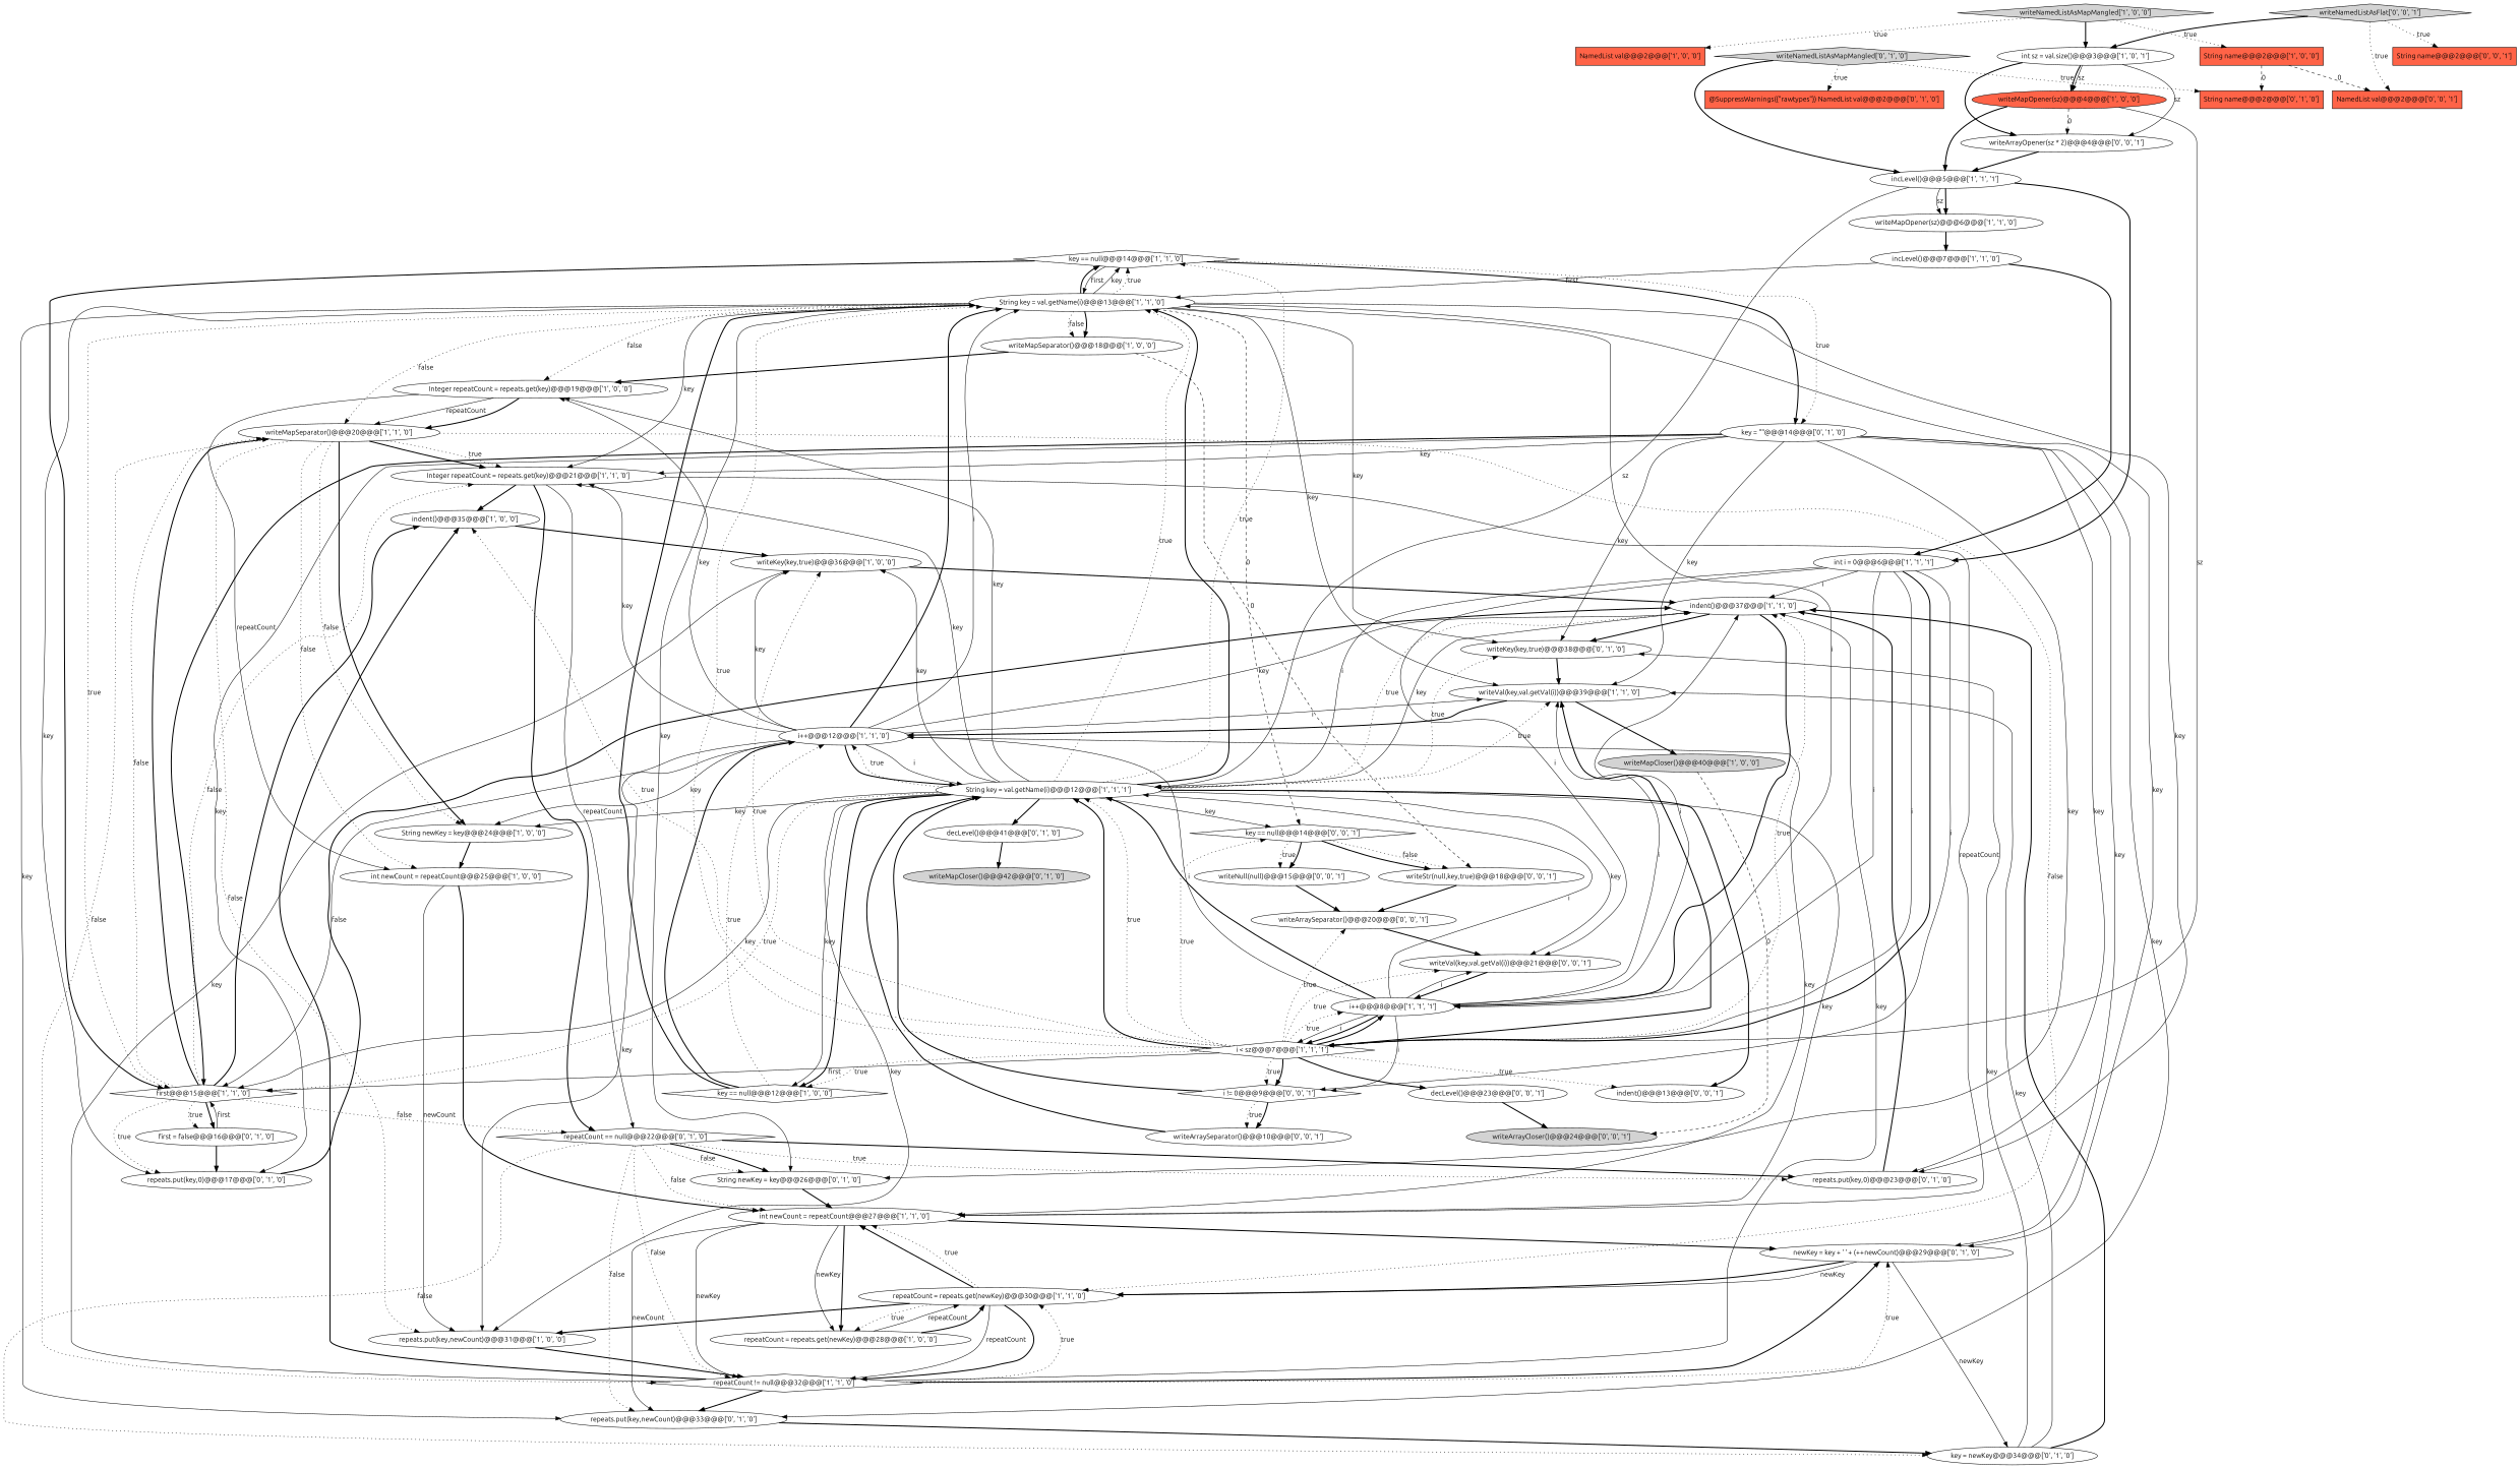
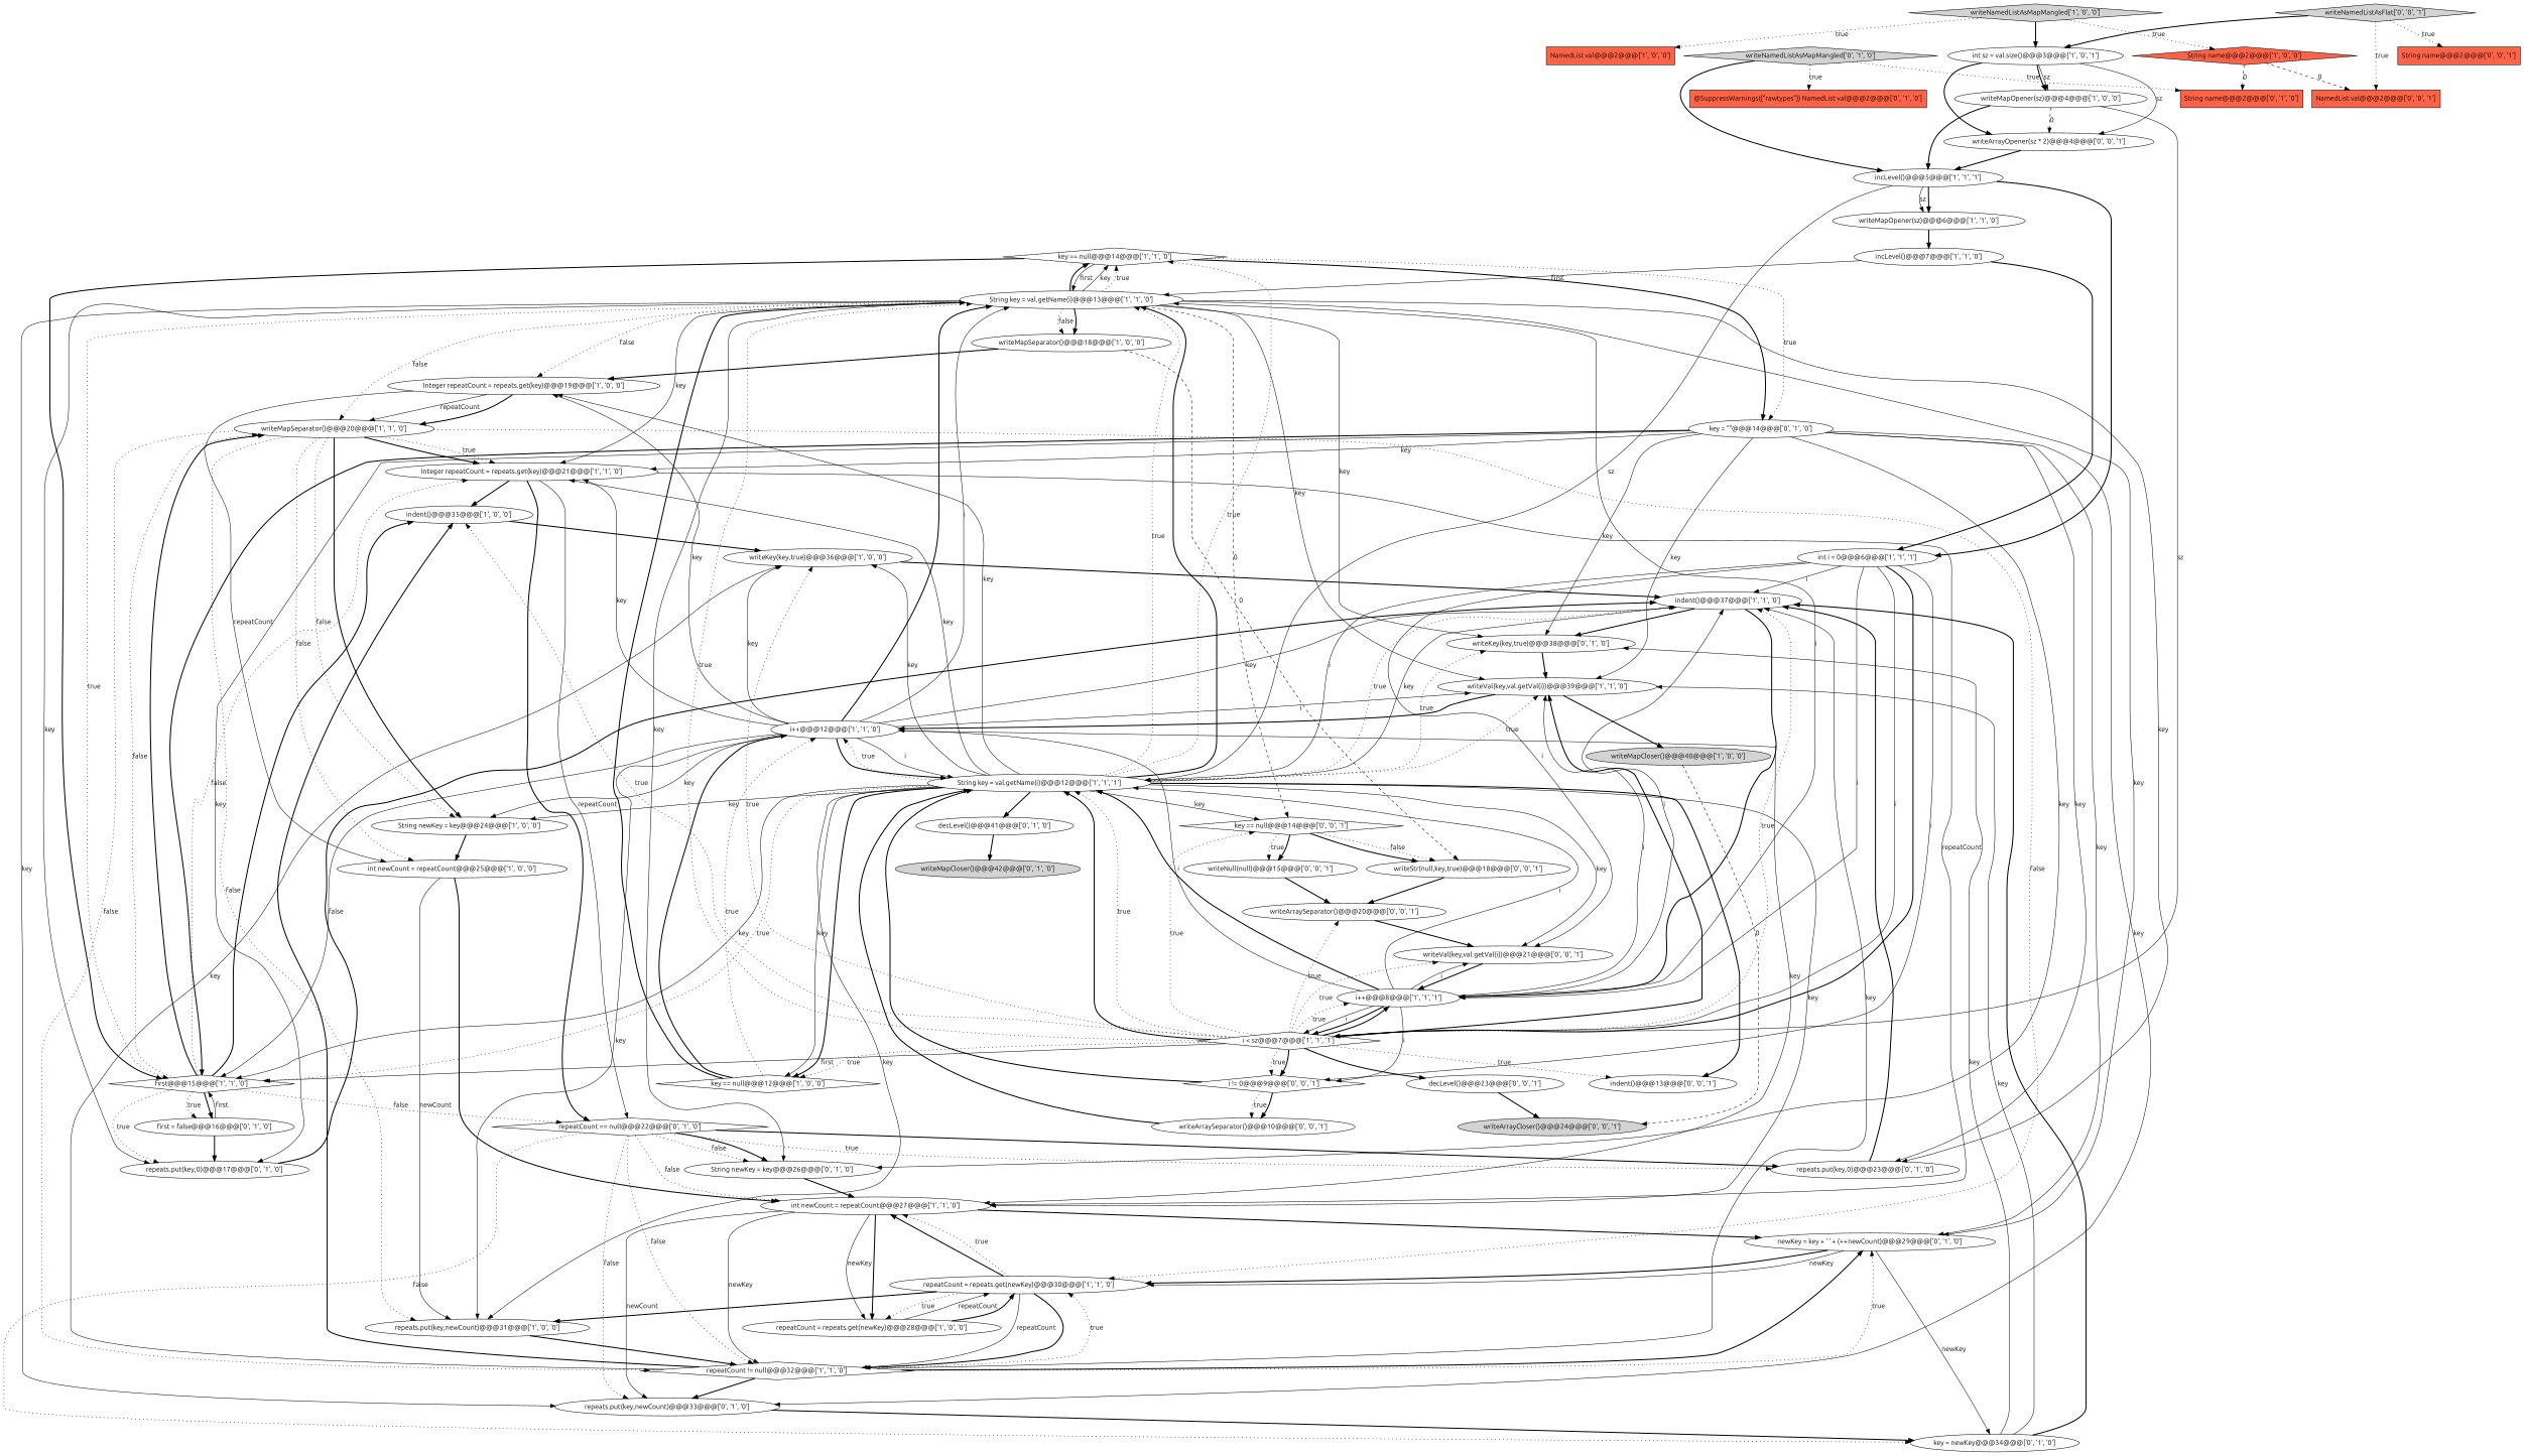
  digraph {
    fontname=Ubuntu
    node [fillcolor=white fontname=Ubuntu shape=ellipse style=filled]
    edge [fontname=Ubuntu style=bold]
    n1 [label="key == null@@@14@@@['1', '1', '0']" shape=diamond]
    n2 [label="String key = val.getName(i)@@@13@@@['1', '1', '0']"]
    n3 [label="key = \"\"@@@14@@@['0', '1', '0']"]
    n4 [label="first@@@15@@@['1', '1', '0']" shape=diamond]
    n5 [label="writeMapSeparator()@@@20@@@['1', '1', '0']"]
    n6 [label="Integer repeatCount = repeats.get(key)@@@21@@@['1', '1', '0']"]
    n7 [label="writeKey(key,true)@@@38@@@['0', '1', '0']"]
    n8 [label="writeVal(key,val.getVal(i))@@@39@@@['1', '1', '0']"]
    n9 [label="Integer repeatCount = repeats.get(key)@@@19@@@['1', '0', '0']"]
    n10 [label="String newKey = key@@@26@@@['0', '1', '0']"]
    n11 [label="repeats.put(key,0)@@@17@@@['0', '1', '0']"]
    n12 [label="repeats.put(key,newCount)@@@33@@@['0', '1', '0']"]
    n13 [label="repeats.put(key,0)@@@23@@@['0', '1', '0']"]
    n14 [label="key == null@@@14@@@['0', '0', '1']" shape=diamond]
    n15 [label="newKey = key + ' ' + (++newCount)@@@29@@@['0', '1', '0']"]
    n16 [label="writeMapSeparator()@@@18@@@['1', '0', '0']"]
    n17 [label="indent()@@@35@@@['1', '0', '0']"]
    n18 [label="first = false@@@16@@@['0', '1', '0']"]
    n19 [label="repeatCount == null@@@22@@@['0', '1', '0']" shape=diamond]
    n20 [label="writeNull(null)@@@15@@@['0', '0', '1']"]
    n21 [label="writeArraySeparator()@@@20@@@['0', '0', '1']"]
    n22 [label="writeVal(key,val.getVal(i))@@@21@@@['0', '0', '1']"]
    n23 [label="writeKey(key,true)@@@36@@@['1', '0', '0']"]
    n24 [label="indent()@@@37@@@['1', '1', '0']"]
    n25 [label="int newCount = repeatCount@@@25@@@['1', '0', '0']"]
    n26 [label="repeats.put(key,newCount)@@@31@@@['1', '0', '0']"]
    n27 [label="int newCount = repeatCount@@@27@@@['1', '1', '0']"]
    n28 [label="repeatCount != null@@@32@@@['1', '1', '0']" shape=diamond]
    n29 [label="repeatCount = repeats.get(newKey)@@@28@@@['1', '0', '0']"]
    n30 [label="String newKey = key@@@24@@@['1', '0', '0']"]
    n31 [label="repeatCount = repeats.get(newKey)@@@30@@@['1', '1', '0']"]
    n32 [fillcolor=lightgray label="writeNamedListAsFlat['0', '0', '1']" shape=diamond]
    n33 [label="int sz = val.size()@@@3@@@['1', '0', '1']"]
    n34 [fillcolor=tomato label="String name@@@2@@@['0', '0', '1']" shape=box]
    n35 [fillcolor=tomato label="NamedList val@@@2@@@['0', '0', '1']" shape=box]
    n36 [label="writeArrayOpener(sz * 2)@@@4@@@['0', '0', '1']"]
-   n37 [fillcolor=tomato label="writeMapOpener(sz)@@@4@@@['1', '0', '0']"]
+   n37 [label="writeMapOpener(sz)@@@4@@@['1', '0', '0']"]
    n38 [label="i++@@@12@@@['1', '1', '0']"]
    n39 [fillcolor=lightgray label="writeMapCloser()@@@40@@@['1', '0', '0']"]
    n40 [label="String key = val.getName(i)@@@12@@@['1', '1', '1']"]
    n41 [label="key == null@@@12@@@['1', '0', '0']" shape=diamond]
    n42 [label="indent()@@@13@@@['0', '0', '1']"]
    n43 [label="decLevel()@@@41@@@['0', '1', '0']"]
    n44 [label="i++@@@8@@@['1', '1', '1']"]
    n45 [fillcolor=tomato label="String name@@@2@@@['0', '1', '0']" shape=box]
    n46 [fillcolor=lightgray label="writeNamedListAsMapMangled['1', '0', '0']" shape=diamond]
    n47 [fillcolor=tomato label="NamedList val@@@2@@@['1', '0', '0']" shape=box]
-   n48 [fillcolor=tomato label="String name@@@2@@@['1', '0', '0']" shape=box]
+   n48 [fillcolor=tomato label="String name@@@2@@@['1', '0', '0']" shape=diamond]
    n49 [label="writeStr(null,key,true)@@@18@@@['0', '0', '1']"]
    n50 [label="i != 0@@@9@@@['0', '0', '1']" shape=diamond]
    n51 [label="writeArraySeparator()@@@10@@@['0', '0', '1']"]
    n52 [label="writeMapOpener(sz)@@@6@@@['1', '1', '0']"]
    n53 [label="incLevel()@@@7@@@['1', '1', '0']"]
    n54 [label="int i = 0@@@6@@@['1', '1', '1']"]
    n55 [label="key = newKey@@@34@@@['0', '1', '0']"]
    n56 [label="i < sz@@@7@@@['1', '1', '1']" shape=diamond]
    n57 [label="decLevel()@@@23@@@['0', '0', '1']"]
    n58 [fillcolor=lightgray label="writeArrayCloser()@@@24@@@['0', '0', '1']"]
    n59 [label="incLevel()@@@5@@@['1', '1', '1']"]
    n60 [fillcolor=tomato label="@SuppressWarnings({\"rawtypes\"}) NamedList val@@@2@@@['0', '1', '0']" shape=box]
    n61 [fillcolor=lightgray label="writeNamedListAsMapMangled['0', '1', '0']" shape=diamond]
    n62 [fillcolor=lightgray label="writeMapCloser()@@@42@@@['0', '1', '0']"]
    n1 -> n2 [label=first style=solid]
    n1 -> n3
    n1 -> n3 [label=true style=dotted]
    n1 -> n4
    n2 -> n1 [label=key style=solid]
    n2 -> n1 [label=true style=dotted]
    n2 -> n1
    n2 -> n4 [label=true style=dotted]
    n2 -> n5 [label=false style=dotted]
    n2 -> n6 [label=key style=solid]
    n2 -> n7 [label=key style=solid]
    n2 -> n8 [label=key style=solid]
    n2 -> n9 [label=false style=dotted]
    n2 -> n10 [label=key style=solid]
    n2 -> n11 [label=key style=solid]
    n2 -> n12 [label=key style=solid]
    n2 -> n13 [label=key style=solid]
    n2 -> n14 [label=0 style=dashed]
    n2 -> n15 [label=key style=solid]
    n2 -> n16
    n2 -> n16 [label=false style=dotted]
    n3 -> n4
    n3 -> n6 [label=key style=solid]
    n3 -> n7 [label=key style=solid]
    n3 -> n8 [label=key style=solid]
    n3 -> n10 [label=key style=solid]
    n3 -> n11 [label=key style=solid]
    n3 -> n12 [label=key style=solid]
    n3 -> n13 [label=key style=solid]
    n3 -> n15 [label=key style=solid]
    n4 -> n5
    n4 -> n5 [label=false style=dotted]
    n4 -> n6 [label=false style=dotted]
    n4 -> n11 [label=true style=dotted]
    n4 -> n17
    n4 -> n18 [label=true style=dotted]
    n4 -> n18
    n4 -> n19 [label=false style=dotted]
    n5 -> n6 [label=true style=dotted]
    n5 -> n6
    n5 -> n25 [label=false style=dotted]
    n5 -> n26 [label=false style=dotted]
    n5 -> n28 [label=false style=dotted]
    n5 -> n30
    n5 -> n30 [label=false style=dotted]
    n5 -> n31 [label=false style=dotted]
    n6 -> n17
    n6 -> n19
    n6 -> n19 [label=repeatCount style=solid]
    n6 -> n27 [label=repeatCount style=solid]
    n7 -> n8
    n8 -> n38
    n8 -> n39
    n9 -> n5 [label=repeatCount style=solid]
    n9 -> n5
    n9 -> n25 [label=repeatCount style=solid]
    n10 -> n27
    n11 -> n24
    n12 -> n55
    n13 -> n24
    n14 -> n20 [label=true style=dotted]
    n14 -> n20
    n14 -> n49 [label=false style=dotted]
    n14 -> n49
    n15 -> n31 [label=newKey style=solid]
    n15 -> n31
    n15 -> n55 [label=newKey style=solid]
    n16 -> n9
    n16 -> n49 [label=0 style=dashed]
    n17 -> n23
    n18 -> n4 [label=first style=solid]
    n18 -> n11
    n19 -> n10
    n19 -> n10 [label=false style=dotted]
    n19 -> n12 [label=false style=dotted]
    n19 -> n13 [label=true style=dotted]
    n19 -> n13
    n19 -> n27 [label=false style=dotted]
    n19 -> n28 [label=false style=dotted]
    n19 -> n55 [label=false style=dotted]
    n20 -> n21
    n21 -> n22
    n22 -> n44
    n23 -> n24
    n24 -> n7
    n24 -> n44
    n25 -> n26 [label=newCount style=solid]
    n25 -> n27
    n26 -> n28
    n27 -> n12 [label=newCount style=solid]
    n27 -> n15
    n27 -> n28 [label=newKey style=solid]
    n27 -> n29
    n27 -> n29 [label=newKey style=solid]
    n28 -> n12
    n28 -> n15 [label=true style=dotted]
    n28 -> n15
    n28 -> n17
    n28 -> n23 [label=key style=solid]
    n28 -> n24 [label=key style=solid]
    n28 -> n31 [label=true style=dotted]
    n29 -> n31 [label=repeatCount style=solid]
    n29 -> n31
    n30 -> n25
    n31 -> n26
    n31 -> n27
    n31 -> n27 [label=true style=dotted]
    n31 -> n28
    n31 -> n28 [label=repeatCount style=solid]
    n31 -> n29 [label=true style=dotted]
    n32 -> n33
    n32 -> n34 [label=true style=dotted]
    n32 -> n35 [label=true style=dotted]
    n33 -> n36 [label=sz style=solid]
    n33 -> n36
    n33 -> n37
    n33 -> n37 [label=sz style=solid]
    n36 -> n59
    n37 -> n36 [label=0 style=dashed]
    n37 -> n56 [label=sz style=solid]
    n37 -> n59
    n38 -> n2
    n38 -> n2 [label=i style=solid]
    n38 -> n4 [label=false style=solid]
    n38 -> n6 [label=key style=solid]
    n38 -> n8 [label=i style=solid]
    n38 -> n9 [label=key style=solid]
    n38 -> n23 [label=key style=solid]
    n38 -> n24 [label=key style=solid]
    n38 -> n26 [label=key style=solid]
    n38 -> n27 [label=key style=solid]
    n38 -> n30 [label=key style=solid]
    n38 -> n40 [label=i style=solid]
    n38 -> n40
    n39 -> n58 [label=0 style=dashed]
    n40 -> n1 [label=true style=dotted]
    n40 -> n2 [label=true style=dotted]
    n40 -> n2
    n40 -> n4 [label=key style=solid]
    n40 -> n4 [label=true style=dotted]
    n40 -> n6 [label=key style=solid]
    n40 -> n7 [label=true style=dotted]
    n40 -> n8 [label=true style=dotted]
    n40 -> n9 [label=key style=solid]
    n40 -> n14 [label=key style=solid]
    n40 -> n22 [label=key style=solid]
    n40 -> n23 [label=key style=solid]
    n40 -> n24 [label=true style=dotted]
    n40 -> n24 [label=key style=solid]
    n40 -> n26 [label=key style=solid]
    n40 -> n27 [label=key style=solid]
    n40 -> n30 [label=key style=solid]
    n40 -> n38 [label=true style=dotted]
    n40 -> n41 [label=key style=solid]
    n40 -> n41
    n40 -> n42
    n40 -> n43
    n41 -> n2
    n41 -> n38
    n41 -> n38 [label=true style=dotted]
    n43 -> n62
    n44 -> n2 [label=i style=solid]
    n44 -> n8 [label=i style=solid]
    n44 -> n22 [label=i style=solid]
    n44 -> n24 [label=i style=solid]
    n44 -> n38 [label=i style=solid]
    n44 -> n40
    n44 -> n40 [label=i style=solid]
    n44 -> n50 [label=i style=solid]
    n44 -> n56 [label=i style=solid]
    n44 -> n56
    n46 -> n33
    n46 -> n47 [label=true style=dotted]
    n46 -> n48 [label=true style=dotted]
    n48 -> n35 [label=0 style=dashed]
    n48 -> n45 [label=0 style=dashed]
    n49 -> n21
    n50 -> n40
    n50 -> n51 [label=true style=dotted]
    n50 -> n51
    n51 -> n40
    n52 -> n53
    n53 -> n2 [label=first style=solid]
    n53 -> n54
    n54 -> n22 [label=i style=solid]
    n54 -> n24 [label=i style=solid]
    n54 -> n40 [label=i style=solid]
    n54 -> n44 [label=i style=solid]
    n54 -> n50 [label=i style=solid]
    n54 -> n56 [label=i style=solid]
    n54 -> n56
    n55 -> n7 [label=key style=solid]
    n55 -> n8 [label=key style=solid]
    n55 -> n24
    n56 -> n2 [label=true style=dotted]
    n56 -> n4 [label=first style=solid]
    n56 -> n8
    n56 -> n14 [label=true style=dotted]
    n56 -> n17 [label=true style=dotted]
    n56 -> n21 [label=true style=dotted]
    n56 -> n22 [label=true style=dotted]
    n56 -> n23 [label=true style=dotted]
    n56 -> n24 [label=true style=dotted]
    n56 -> n40
    n56 -> n40 [label=true style=dotted]
    n56 -> n41 [label=true style=dotted]
    n56 -> n42 [label=true style=dotted]
    n56 -> n44
    n56 -> n44 [label=true style=dotted]
    n56 -> n50 [label=true style=dotted]
    n56 -> n50
    n56 -> n57
    n57 -> n58
    n59 -> n40 [label=sz style=solid]
    n59 -> n52
    n59 -> n52 [label=sz style=solid]
    n59 -> n54
    n61 -> n45 [label=true style=dotted]
    n61 -> n59
    n61 -> n60 [label=true style=dotted]
  }
